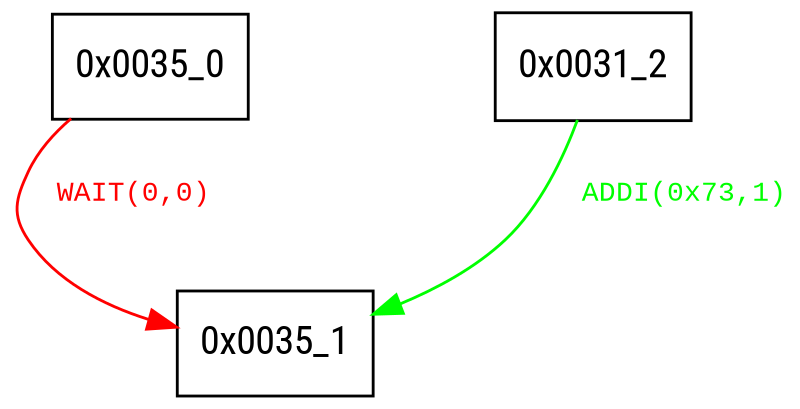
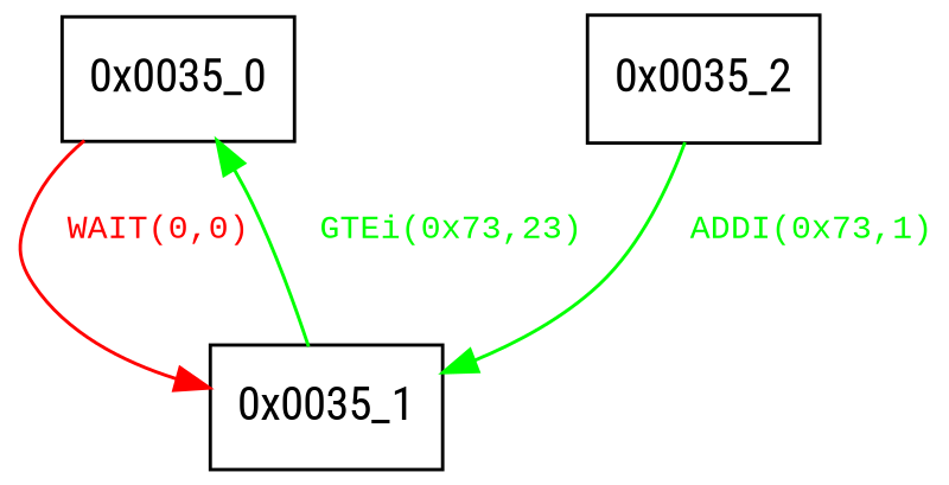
  digraph {
    fontname="Roboto Condensed"
    node [fontname="Roboto Condensed" shape=record]
    edge [color=green fontcolor=green fontname="Roboto Condensed"]
    "0x0035_0"
    "0x0035_1"
-   "0x0035_2" [label="0x0031_2"]
+   "0x0035_2"
    "0x0035_0" -> "0x0035_1" [color=red fontcolor=red label=< <font face="Courier New" point-size="10"> WAIT(0,0)<br/> </font>>]
+   "0x0035_1" -> "0x0035_0" [label=< <font face="Courier New" point-size="10"> GTEi(0x73,23)<br/> </font>>]
    "0x0035_2" -> "0x0035_1" [label=< <font face="Courier New" point-size="10"> ADDI(0x73,1)<br/> </font>>]
  }
